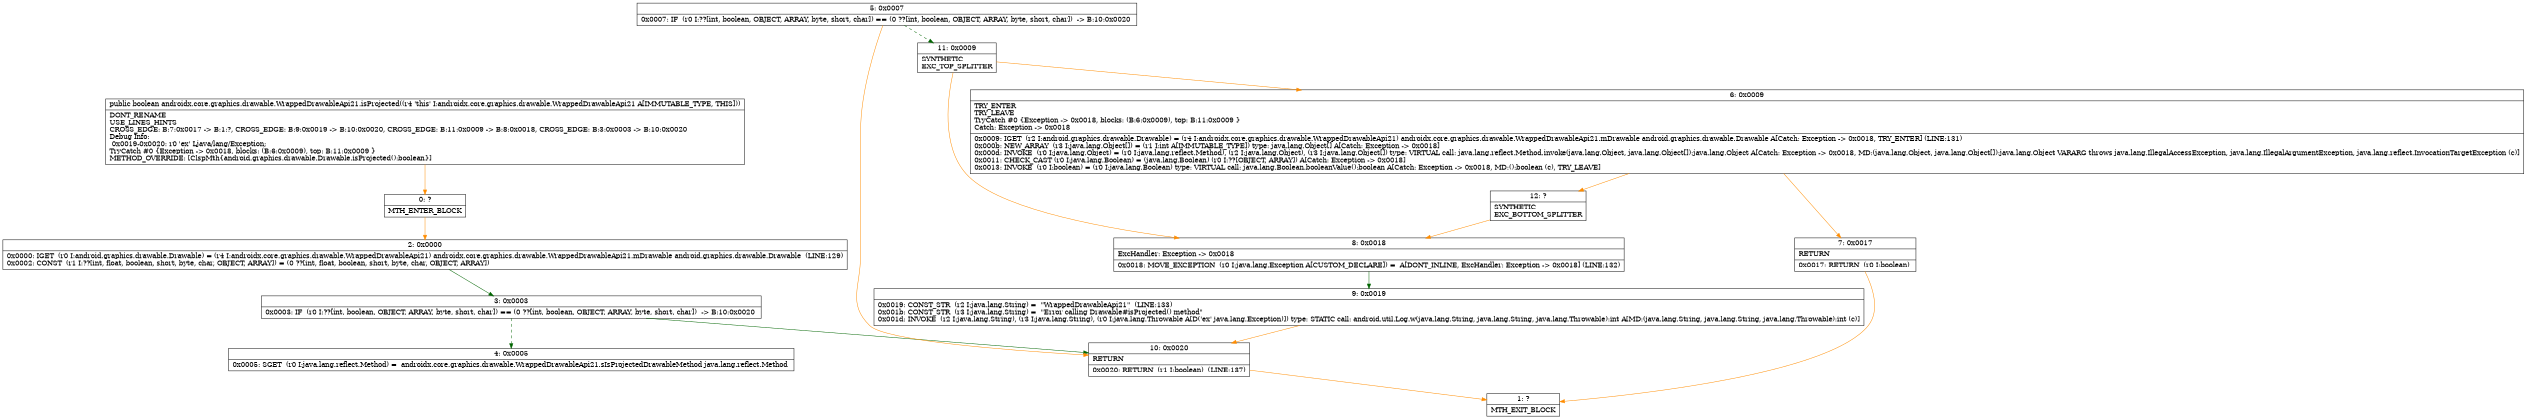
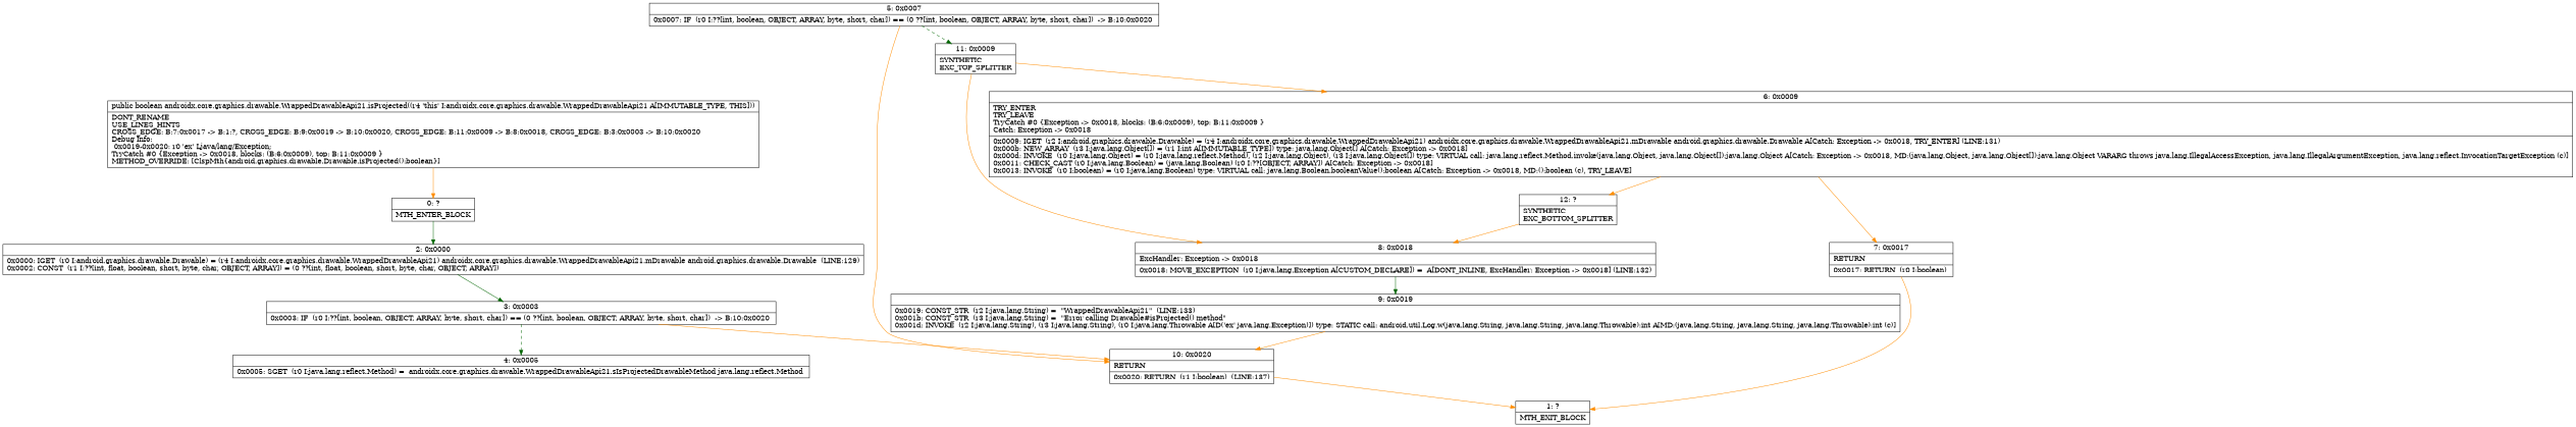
  digraph {
    node [shape=record]
    edge [color=darkorange]
    n1 [label="{0\:\ ?|MTH_ENTER_BLOCK\l}"]
    n2 [label="{2\:\ 0x0000|0x0000: IGET  (r0 I:android.graphics.drawable.Drawable) = (r4 I:androidx.core.graphics.drawable.WrappedDrawableApi21) androidx.core.graphics.drawable.WrappedDrawableApi21.mDrawable android.graphics.drawable.Drawable  (LINE:129)\l0x0002: CONST  (r1 I:??[int, float, boolean, short, byte, char, OBJECT, ARRAY]) = (0 ??[int, float, boolean, short, byte, char, OBJECT, ARRAY]) \l}"]
    n3 [label="{3\:\ 0x0003|0x0003: IF  (r0 I:??[int, boolean, OBJECT, ARRAY, byte, short, char]) == (0 ??[int, boolean, OBJECT, ARRAY, byte, short, char])  \-\> B:10:0x0020 \l}"]
    n4 [label="{4\:\ 0x0005|0x0005: SGET  (r0 I:java.lang.reflect.Method) =  androidx.core.graphics.drawable.WrappedDrawableApi21.sIsProjectedDrawableMethod java.lang.reflect.Method \l}"]
    n5 [label="{10\:\ 0x0020|RETURN\l|0x0020: RETURN  (r1 I:boolean)  (LINE:137)\l}"]
    n6 [label="{1\:\ ?|MTH_EXIT_BLOCK\l}"]
    n7 [label="{5\:\ 0x0007|0x0007: IF  (r0 I:??[int, boolean, OBJECT, ARRAY, byte, short, char]) == (0 ??[int, boolean, OBJECT, ARRAY, byte, short, char])  \-\> B:10:0x0020 \l}"]
    n8 [label="{11\:\ 0x0009|SYNTHETIC\lEXC_TOP_SPLITTER\l}"]
    n9 [label="{6\:\ 0x0009|TRY_ENTER\lTRY_LEAVE\lTryCatch #0 \{Exception \-\> 0x0018, blocks: (B:6:0x0009), top: B:11:0x0009 \}\lCatch: Exception \-\> 0x0018\l|0x0009: IGET  (r2 I:android.graphics.drawable.Drawable) = (r4 I:androidx.core.graphics.drawable.WrappedDrawableApi21) androidx.core.graphics.drawable.WrappedDrawableApi21.mDrawable android.graphics.drawable.Drawable A[Catch: Exception \-\> 0x0018, TRY_ENTER] (LINE:131)\l0x000b: NEW_ARRAY  (r3 I:java.lang.Object[]) = (r1 I:int A[IMMUTABLE_TYPE]) type: java.lang.Object[] A[Catch: Exception \-\> 0x0018]\l0x000d: INVOKE  (r0 I:java.lang.Object) = (r0 I:java.lang.reflect.Method), (r2 I:java.lang.Object), (r3 I:java.lang.Object[]) type: VIRTUAL call: java.lang.reflect.Method.invoke(java.lang.Object, java.lang.Object[]):java.lang.Object A[Catch: Exception \-\> 0x0018, MD:(java.lang.Object, java.lang.Object[]):java.lang.Object VARARG throws java.lang.IllegalAccessException, java.lang.IllegalArgumentException, java.lang.reflect.InvocationTargetException (c)]\l0x0011: CHECK_CAST (r0 I:java.lang.Boolean) = (java.lang.Boolean) (r0 I:??[OBJECT, ARRAY]) A[Catch: Exception \-\> 0x0018]\l0x0013: INVOKE  (r0 I:boolean) = (r0 I:java.lang.Boolean) type: VIRTUAL call: java.lang.Boolean.booleanValue():boolean A[Catch: Exception \-\> 0x0018, MD:():boolean (c), TRY_LEAVE]\l}"]
    n10 [label="{8\:\ 0x0018|ExcHandler: Exception \-\> 0x0018\l|0x0018: MOVE_EXCEPTION  (r0 I:java.lang.Exception A[CUSTOM_DECLARE]) =  A[DONT_INLINE, ExcHandler: Exception \-\> 0x0018] (LINE:132)\l}"]
    n11 [label="{7\:\ 0x0017|RETURN\l|0x0017: RETURN  (r0 I:boolean) \l}"]
    n12 [label="{12\:\ ?|SYNTHETIC\lEXC_BOTTOM_SPLITTER\l}"]
    n13 [label="{9\:\ 0x0019|0x0019: CONST_STR  (r2 I:java.lang.String) =  \"WrappedDrawableApi21\"  (LINE:133)\l0x001b: CONST_STR  (r3 I:java.lang.String) =  \"Error calling Drawable#isProjected() method\" \l0x001d: INVOKE  (r2 I:java.lang.String), (r3 I:java.lang.String), (r0 I:java.lang.Throwable A[D('ex' java.lang.Exception)]) type: STATIC call: android.util.Log.w(java.lang.String, java.lang.String, java.lang.Throwable):int A[MD:(java.lang.String, java.lang.String, java.lang.Throwable):int (c)]\l}"]
    n14 [label="{public boolean androidx.core.graphics.drawable.WrappedDrawableApi21.isProjected((r4 'this' I:androidx.core.graphics.drawable.WrappedDrawableApi21 A[IMMUTABLE_TYPE, THIS]))  | DONT_RENAME\lUSE_LINES_HINTS\lCROSS_EDGE: B:7:0x0017 \-\> B:1:?, CROSS_EDGE: B:9:0x0019 \-\> B:10:0x0020, CROSS_EDGE: B:11:0x0009 \-\> B:8:0x0018, CROSS_EDGE: B:3:0x0003 \-\> B:10:0x0020\lDebug Info:\l  0x0019\-0x0020: r0 'ex' Ljava\/lang\/Exception;\lTryCatch #0 \{Exception \-\> 0x0018, blocks: (B:6:0x0009), top: B:11:0x0009 \}\lMETHOD_OVERRIDE: [ClspMth\{android.graphics.drawable.Drawable.isProjected():boolean\}]\l}"]
-   n1 -> n2
+   n1 -> n2 [color=darkgreen]
    n2 -> n3 [color=darkgreen]
    n3 -> n4 [color=darkgreen style=dashed]
-   n3 -> n5 [color=darkgreen]
+   n3 -> n5
    n5 -> n6
    n7 -> n5
    n7 -> n8 [color=darkgreen style=dashed]
    n8 -> n9
    n8 -> n10
    n9 -> n11
    n9 -> n12
    n10 -> n13 [color=darkgreen]
    n11 -> n6
    n12 -> n10
    n13 -> n5
    n14 -> n1
  }
